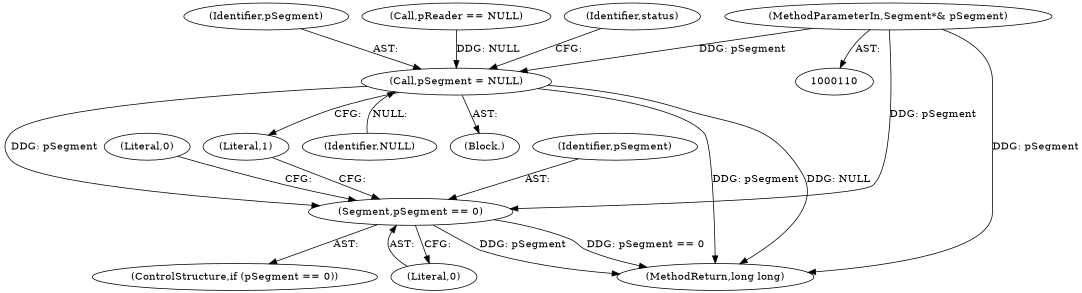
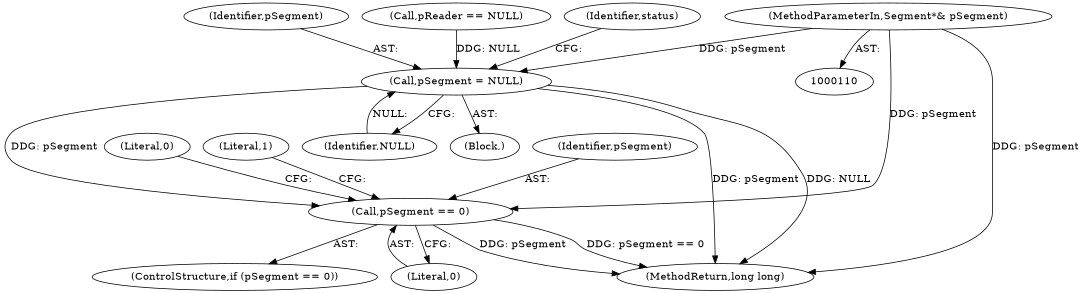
  digraph {
    n1 [label="(MethodParameterIn,Segment*& pSegment)"]
    n2 [label="(Call,pSegment = NULL)"]
-   n3 [label="(Segment,pSegment == 0)"]
+   n3 [label="(Call,pSegment == 0)"]
    n4 [label="(MethodReturn,long long)"]
    1000110
    n6 [label="(Identifier,NULL)"]
    n7 [label="(Block,)"]
    n8 [label="(ControlStructure,if (pSegment == 0))"]
    n9 [label="(Literal,0)"]
    n10 [label="(Literal,1)"]
    n11 [label="(Identifier,pSegment)"]
    n12 [label="(Call,pReader == NULL)"]
    n13 [label="(Literal,0)"]
    n14 [label="(Identifier,pSegment)"]
    n15 [label="(Identifier,status)"]
    n1 -> n2 [label="DDG: pSegment"]
    n1 -> n3 [label="DDG: pSegment"]
    n1 -> n4 [label="DDG: pSegment"]
    n1 -> 1000110 [label="AST: "]
    n2 -> n3 [label="DDG: pSegment"]
    n2 -> n4 [label="DDG: pSegment"]
    n2 -> n4 [label="DDG: NULL"]
-   n2 -> n10 [label="CFG: "]
+   n2 -> n6 [label="CFG: "]
    n2 -> n7 [label="AST: "]
    n3 -> n4 [label="DDG: pSegment == 0"]
    n3 -> n4 [label="DDG: pSegment"]
    n3 -> n8 [label="AST: "]
    n3 -> n9 [label="CFG: "]
    n6 -> n2 [label="NULL: "]
    n9 -> n3 [label="AST: "]
    n10 -> n3 [label="CFG: "]
    n11 -> n2 [label="AST: "]
    n12 -> n2 [label="DDG: NULL"]
    n13 -> n3 [label="CFG: "]
    n14 -> n3 [label="AST: "]
    n15 -> n2 [label="CFG: "]
  }
